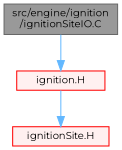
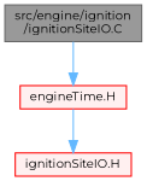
  digraph {
    fontname=Montserrat
    node [color=red fillcolor="#FFF0F0" fontname=Montserrat fontsize=10 shape=box style=filled]
    edge [color=steelblue1 fontname=Montserrat fontsize=10 labelfontname=Helvetica labelfontsize=10 style=solid]
    n1 [color=gray40 fillcolor=grey60 fontcolor=black height=0.2 label="src/engine/ignition\l/ignitionSiteIO.C" width=0.4]
-   n2 [height=0.2 label="ignition.H" width=0.4]
-   n3 [height=0.2 label="ignitionSite.H" width=0.4]
+   n2 [height=0.2 label="engineTime.H" width=0.4]
+   n3 [height=0.2 label="ignitionSiteIO.H" width=0.4]
    n1 -> n2
    n2 -> n3
  }
